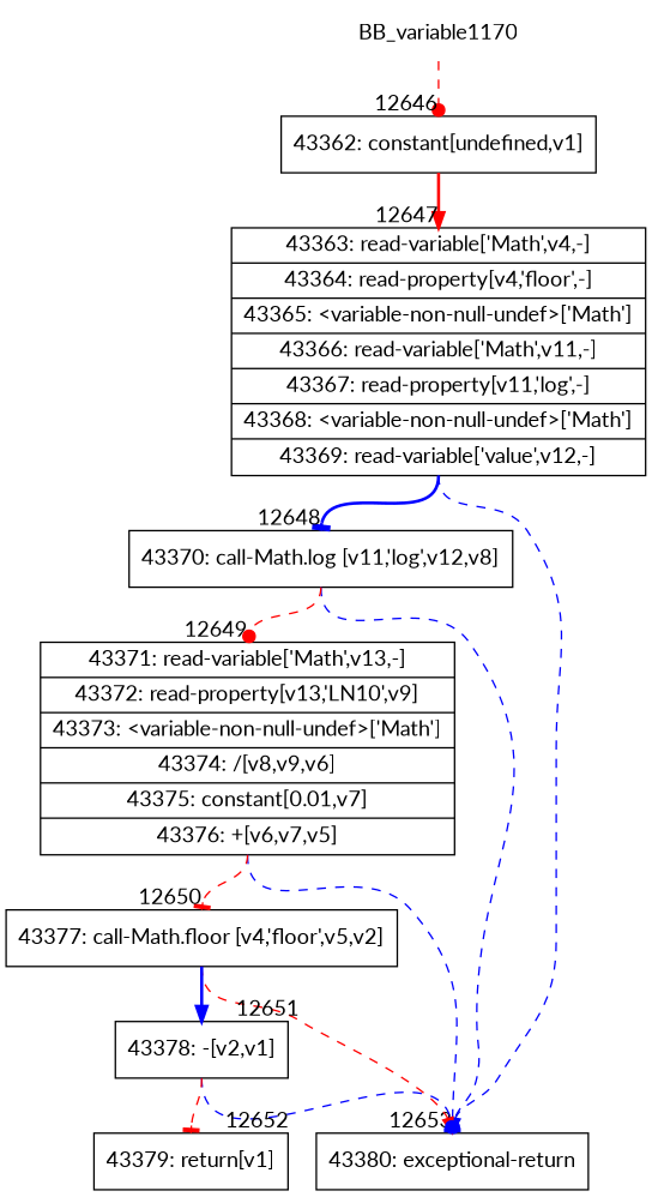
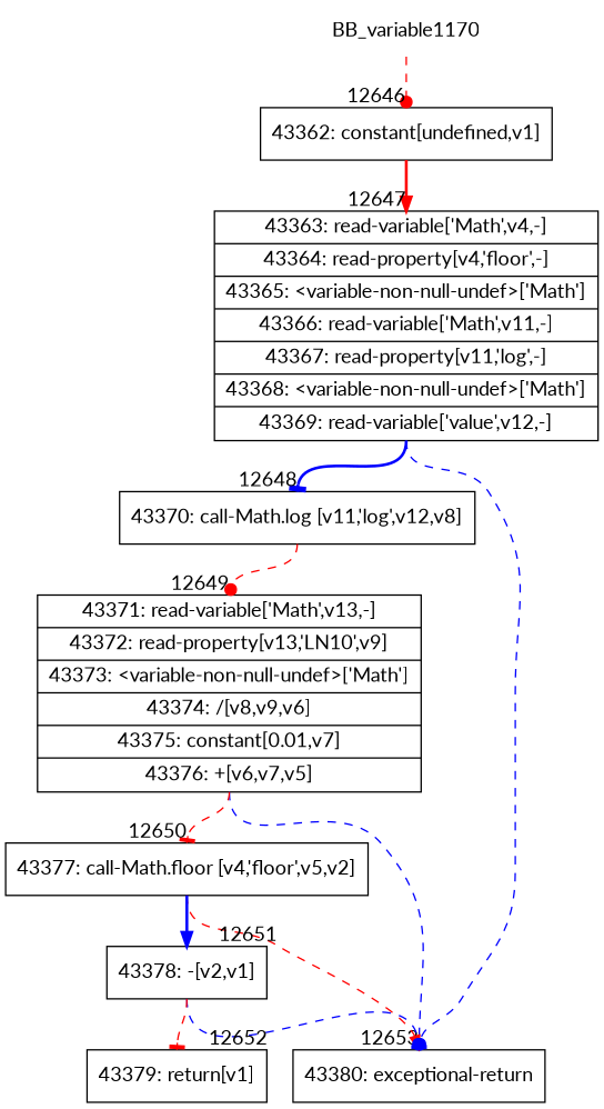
  digraph {
    fontname=Lato
    rankdir=TD
    node [fontname=Lato shape=record]
    edge [arrowhead=dot color=red fontname=Lato headport=n style=dashed tailport=s]
    n1 [label=BB_variable1170 shape=none]
    n2 [label="{43362: constant[undefined,v1]}"]
    n3 [label="{43363: read-variable['Math',v4,-]|43364: read-property[v4,'floor',-]|43365: \<variable-non-null-undef\>['Math']|43366: read-variable['Math',v11,-]|43367: read-property[v11,'log',-]|43368: \<variable-non-null-undef\>['Math']|43369: read-variable['value',v12,-]}"]
    n4 [label="{43370: call-Math.log [v11,'log',v12,v8]}"]
    n5 [label="{43380: exceptional-return}"]
    n6 [label="{43371: read-variable['Math',v13,-]|43372: read-property[v13,'LN10',v9]|43373: \<variable-non-null-undef\>['Math']|43374: /[v8,v9,v6]|43375: constant[0.01,v7]|43376: +[v6,v7,v5]}"]
    n7 [label="{43377: call-Math.floor [v4,'floor',v5,v2]}"]
    n8 [label="{43378: -[v2,v1]}"]
    n9 [label="{43379: return[v1]}"]
    n1 -> n2 [headlabel="    12646"]
    n2 -> n3 [arrowhead=normal headlabel="      12647" style=bold]
    n3 -> n4 [arrowhead=tee color=blue headlabel="      12648" style=bold]
    n3 -> n5 [color=blue headlabel="      12653"]
-   n4 -> n5 [arrowhead=normal color=blue]
    n4 -> n6 [headlabel="      12649"]
    n6 -> n5 [arrowhead=tee color=blue]
    n6 -> n7 [arrowhead=tee headlabel="      12650"]
    n7 -> n5 [arrowhead=normal]
    n7 -> n8 [arrowhead=normal color=blue headlabel="      12651" style=bold]
    n8 -> n5 [color=blue]
    n8 -> n9 [arrowhead=tee headlabel="      12652"]
  }
